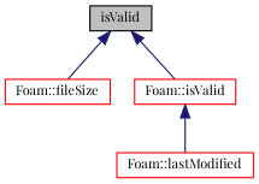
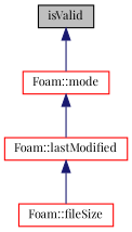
  digraph {
    fontname="Playfair Display"
    rankdir=TB
    node [color=red fontname="Playfair Display" fontsize=10 shape=record]
    edge [color=midnightblue dir=back fontname="Playfair Display" fontsize=10 labelfontname=Helvetica labelfontsize=10 style=solid]
    n1 [color=black fillcolor=grey75 fontcolor=black height=0.2 label=isValid style=filled width=0.4]
    n2 [height=0.2 label="Foam::fileSize" width=0.4]
-   n3 [height=0.2 label="Foam::isValid" width=0.4]
+   n3 [height=0.2 label="Foam::mode" width=0.4]
    n4 [height=0.2 label="Foam::lastModified" width=0.4]
-   n1 -> n2
+   n4 -> n2
    n1 -> n3
    n3 -> n4
  }
